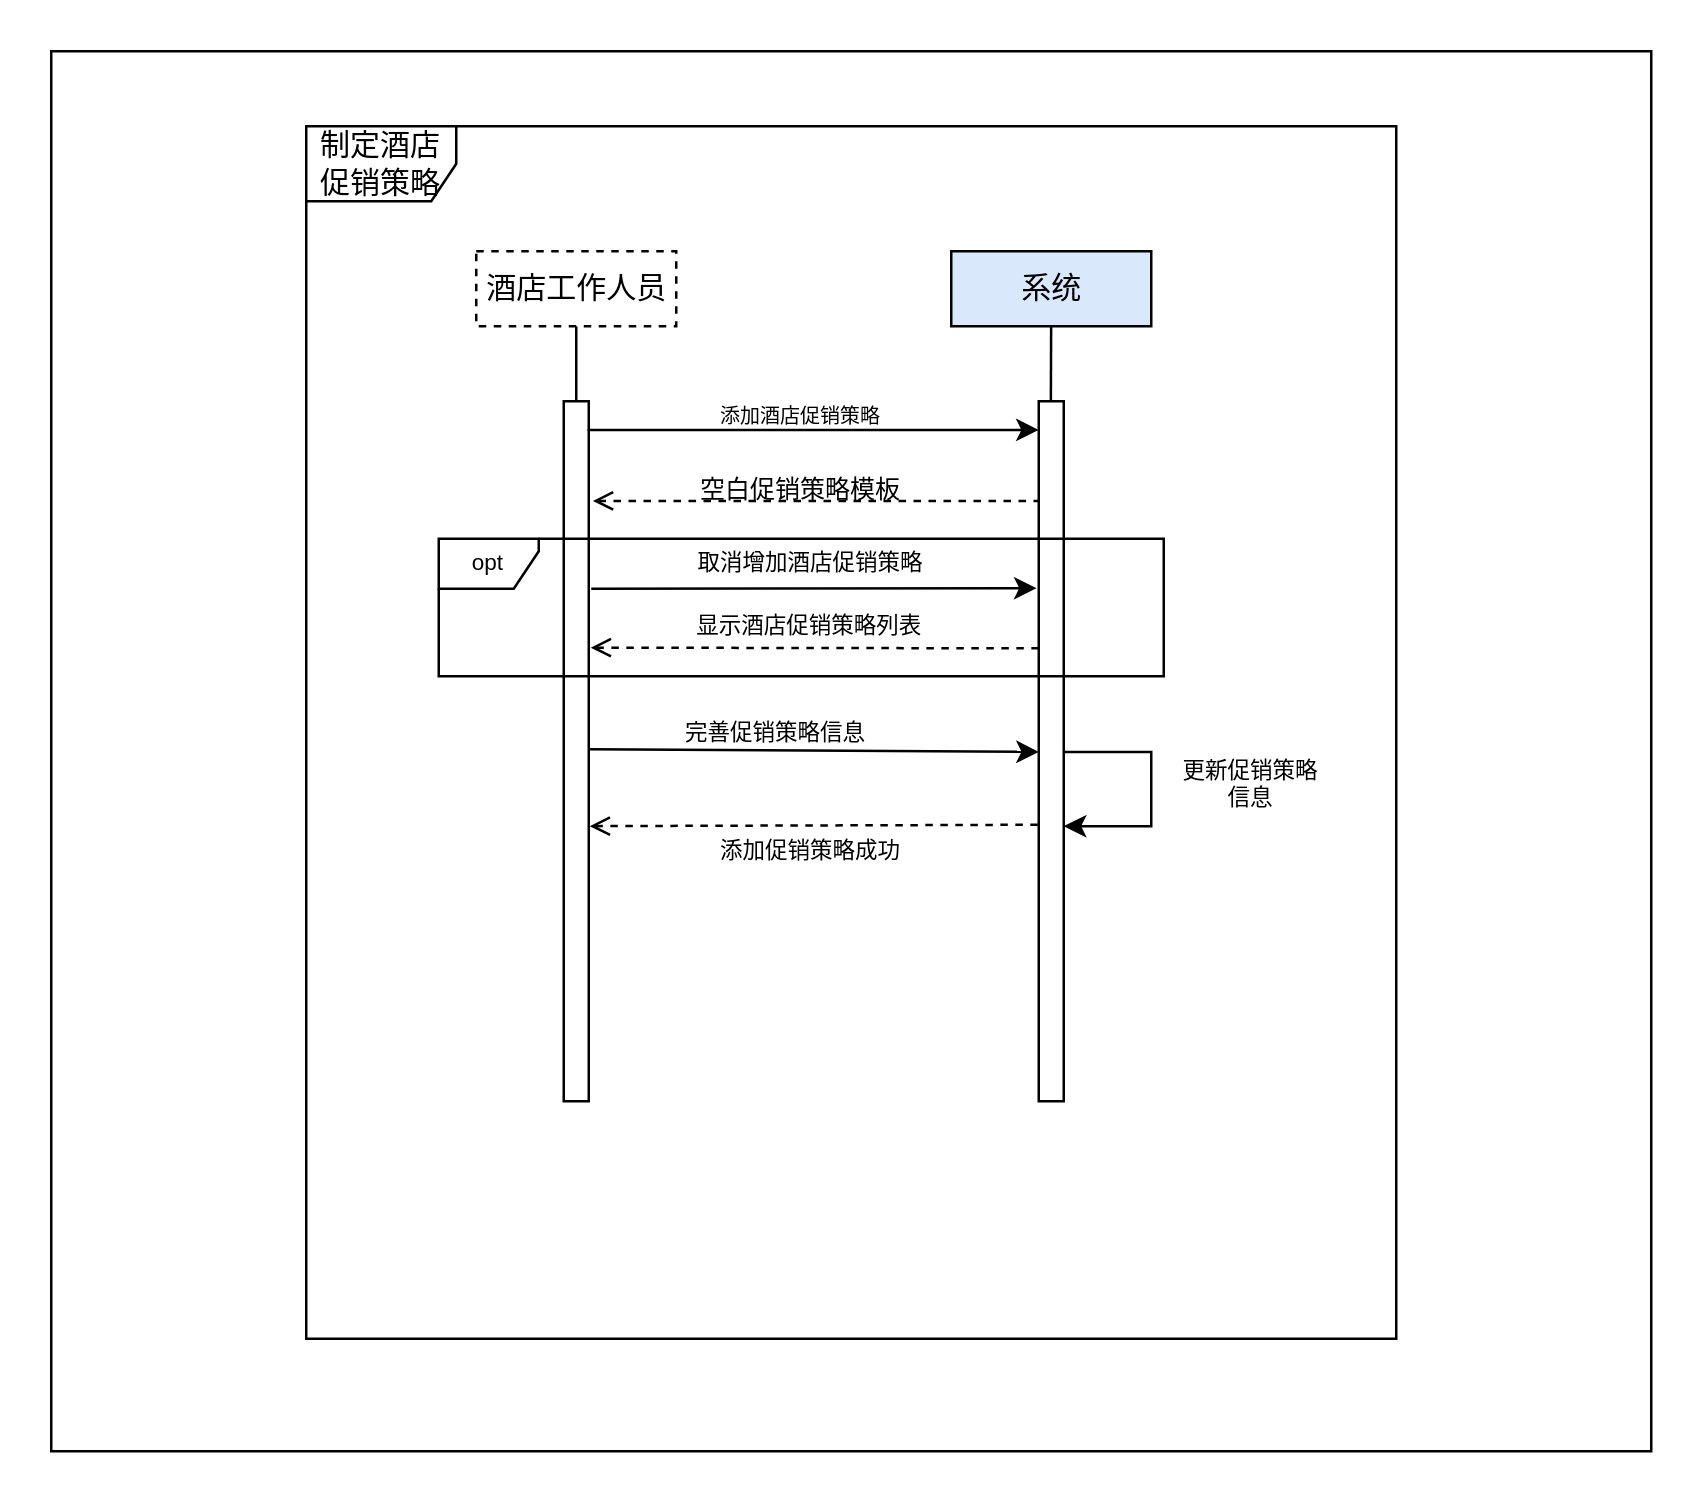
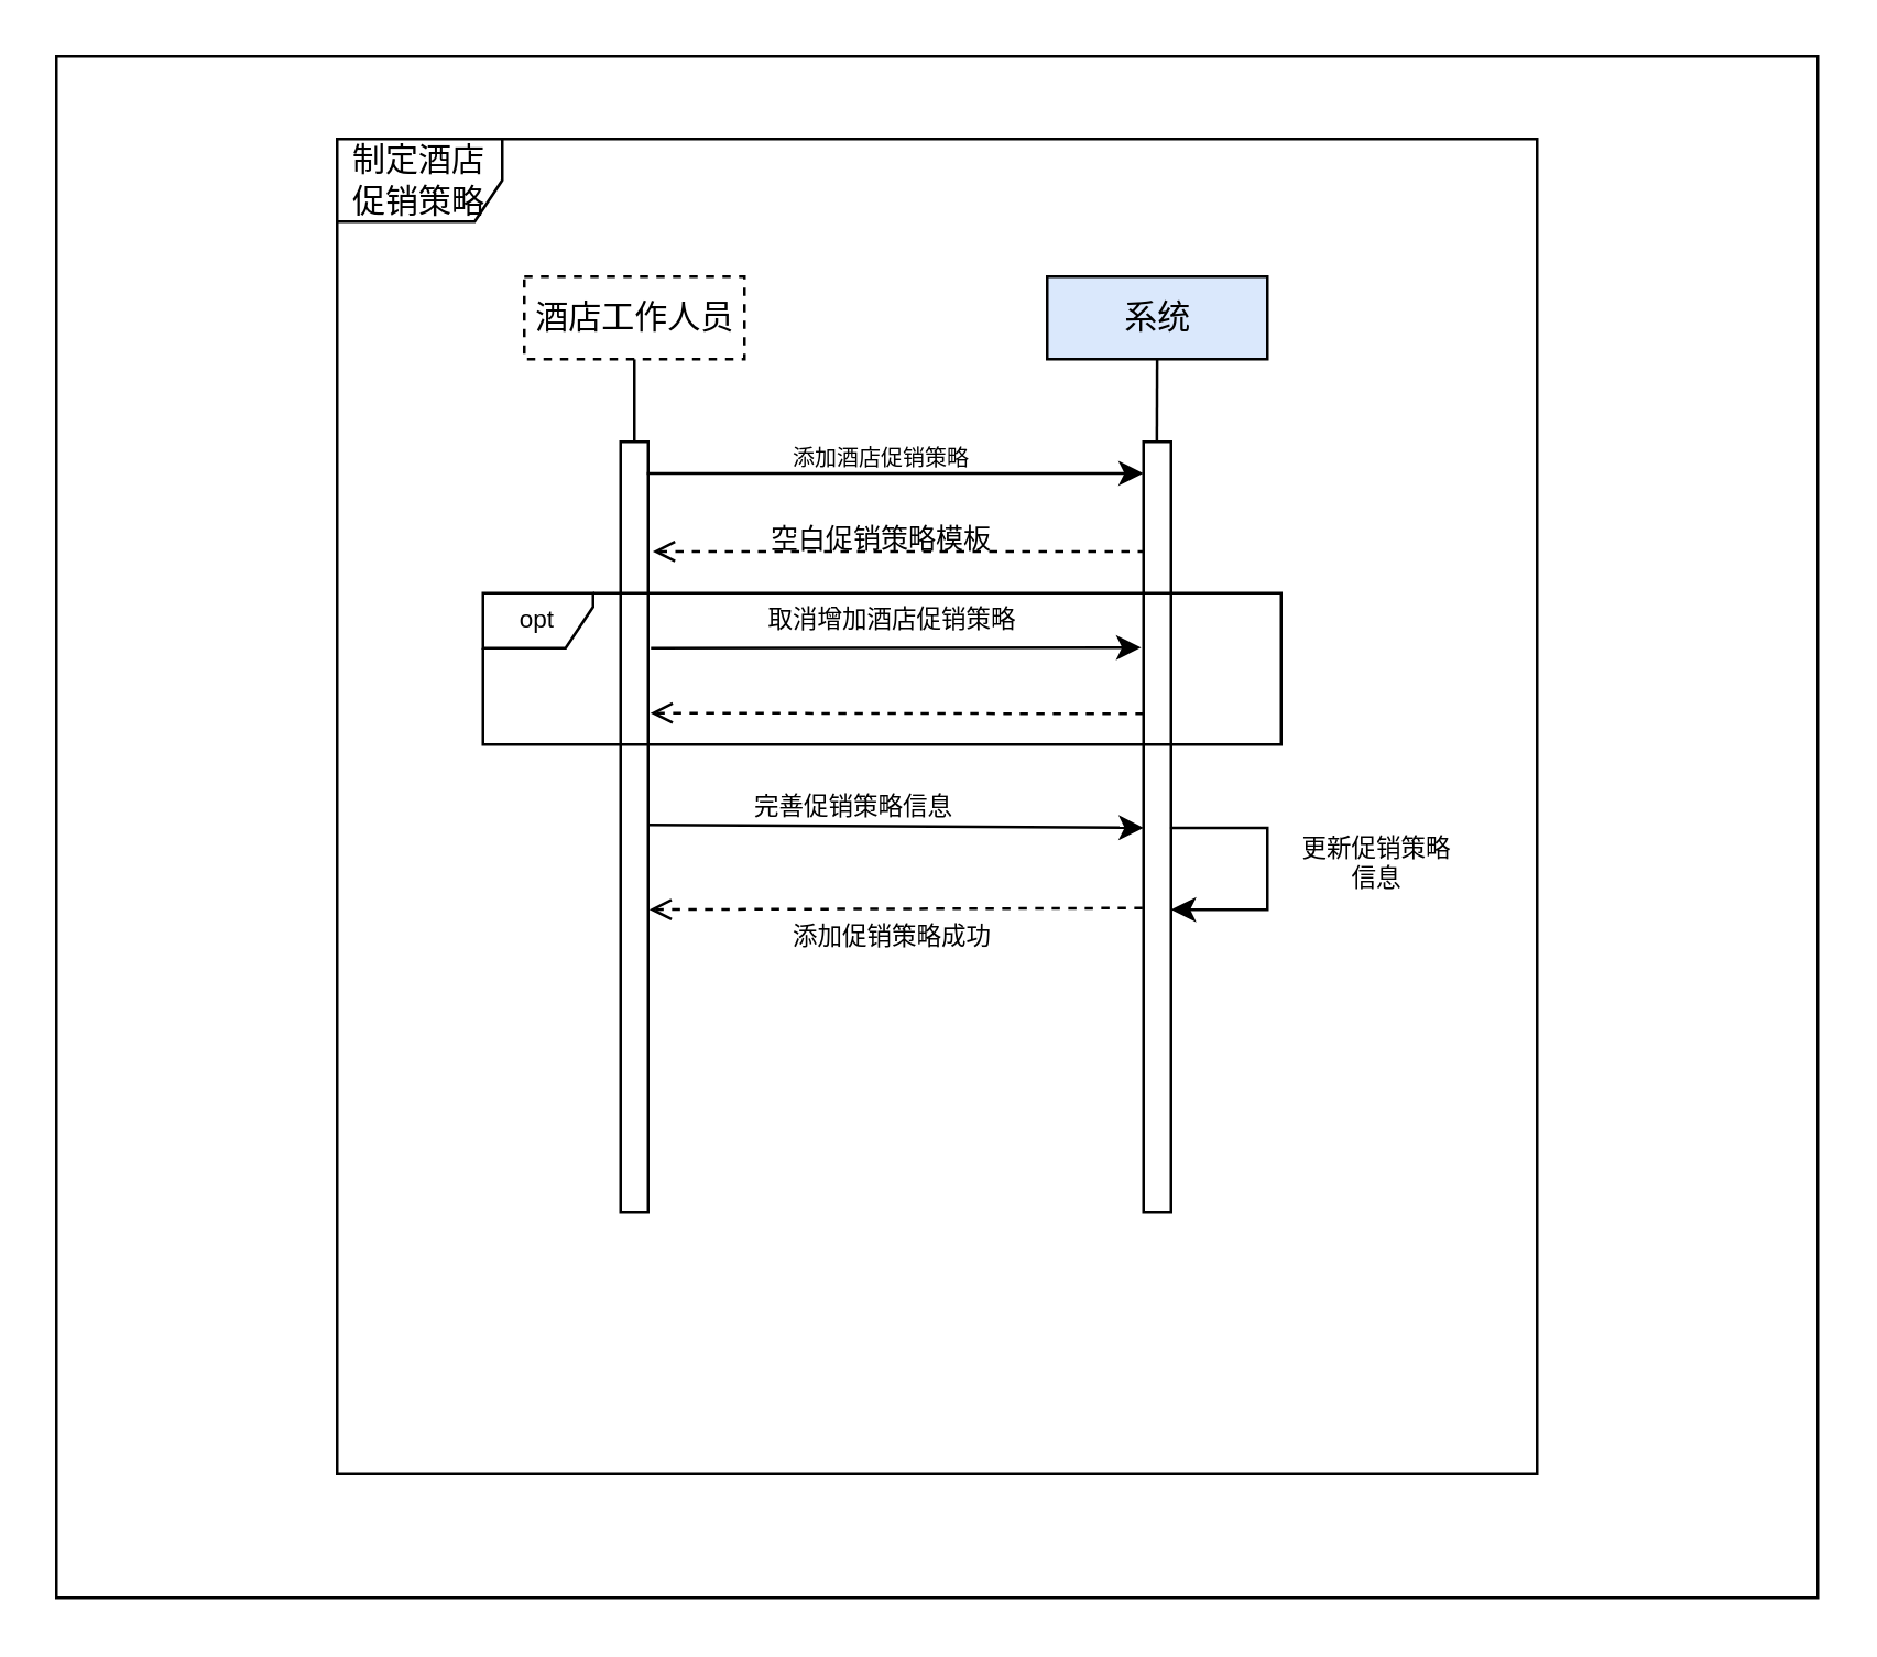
  <mxCell id="0" />
  <mxCell id="1" parent="0" />
  <mxCell id="2" value="" style="rounded=0;whiteSpace=wrap;html=1;" vertex="1" parent="1"><mxGeometry x="20" y="20" width="640" height="560" as="geometry" /></mxCell>
  <mxCell id="3" value="制定酒店促销策略" style="shape=umlFrame;whiteSpace=wrap;html=1;" vertex="1" parent="1"><mxGeometry x="122" y="50" width="436" height="485" as="geometry" /></mxCell>
  <mxCell id="4" value="" style="rounded=0;orthogonalLoop=1;jettySize=auto;html=1;endArrow=none;endFill=0;" edge="1" parent="1" source="5" target="8"><mxGeometry relative="1" as="geometry" /></mxCell>
  <mxCell id="5" value="酒店工作人员" style="html=1;dashed=1;" vertex="1" parent="1"><mxGeometry x="190" y="100" width="80" height="30" as="geometry" /></mxCell>
  <mxCell id="6" value="" style="edgeStyle=none;rounded=0;orthogonalLoop=1;jettySize=auto;html=1;endArrow=none;endFill=0;entryX=0.481;entryY=0.037;entryDx=0;entryDy=0;entryPerimeter=0;" edge="1" parent="1" source="7" target="9"><mxGeometry relative="1" as="geometry"><mxPoint x="422" y="161" as="targetPoint" /></mxGeometry></mxCell>
  <mxCell id="7" value="系统" style="html=1;fillColor=#dae8fc;" vertex="1" parent="1"><mxGeometry x="380" y="100" width="80" height="30" as="geometry" /></mxCell>
  <mxCell id="8" value="" style="html=1;points=[];perimeter=orthogonalPerimeter;" vertex="1" parent="1"><mxGeometry x="225" y="160" width="10" height="280" as="geometry" /></mxCell>
  <mxCell id="9" value="" style="html=1;points=[];perimeter=orthogonalPerimeter;" vertex="1" parent="1"><mxGeometry x="415" y="160" width="10" height="280" as="geometry" /></mxCell>
  <mxCell id="10" value="" style="endArrow=classic;html=1;exitX=0.955;exitY=0.041;exitDx=0;exitDy=0;exitPerimeter=0;" edge="1" parent="1" source="8" target="9"><mxGeometry width="50" height="50" relative="1" as="geometry"><mxPoint x="290" y="300" as="sourcePoint" /><mxPoint x="340" y="250" as="targetPoint" /></mxGeometry></mxCell>
  <mxCell id="11" value="" style="endArrow=none;dashed=1;html=1;exitX=0.263;exitY=0.309;exitDx=0;exitDy=0;exitPerimeter=0;startArrow=open;startFill=0;" edge="1" parent="1" source="3" target="9"><mxGeometry width="50" height="50" relative="1" as="geometry"><mxPoint x="290" y="300" as="sourcePoint" /><mxPoint x="340" y="250" as="targetPoint" /></mxGeometry></mxCell>
  <mxCell id="12" value="&lt;font style=&quot;font-size: 8px&quot;&gt;添加酒店促销策略&lt;/font&gt;" style="text;html=1;strokeColor=none;fillColor=none;align=center;verticalAlign=middle;whiteSpace=wrap;rounded=0;" vertex="1" parent="1"><mxGeometry x="265" y="160" width="110" height="10" as="geometry" /></mxCell>
  <mxCell id="13" value="&lt;font style=&quot;font-size: 10px&quot;&gt;空白促销策略模板&lt;/font&gt;" style="text;html=1;strokeColor=none;fillColor=none;align=center;verticalAlign=middle;whiteSpace=wrap;rounded=0;horizontal=1;fontSize=9;" vertex="1" parent="1"><mxGeometry x="265" y="190" width="110" height="10" as="geometry" /></mxCell>
  <mxCell id="14" value="opt" style="shape=umlFrame;whiteSpace=wrap;html=1;fontSize=9;width=40;height=20;" vertex="1" parent="1"><mxGeometry x="175" y="215" width="290" height="55" as="geometry" /></mxCell>
  <mxCell id="15" value="" style="endArrow=classic;html=1;entryX=-0.086;entryY=0.267;entryDx=0;entryDy=0;entryPerimeter=0;" edge="1" parent="1" target="9"><mxGeometry width="50" height="50" relative="1" as="geometry"><mxPoint x="236" y="235" as="sourcePoint" /><mxPoint x="410" y="250" as="targetPoint" /></mxGeometry></mxCell>
  <mxCell id="16" value="取消增加酒店促销策略" style="text;html=1;strokeColor=none;fillColor=none;align=center;verticalAlign=middle;whiteSpace=wrap;rounded=0;fontSize=9;" vertex="1" parent="1"><mxGeometry x="255" y="220" width="137.5" height="10" as="geometry" /></mxCell>
  <mxCell id="17" value="" style="endArrow=none;dashed=1;html=1;exitX=1.08;exitY=0.352;exitDx=0;exitDy=0;exitPerimeter=0;startArrow=open;startFill=0;entryX=-0.005;entryY=0.353;entryDx=0;entryDy=0;entryPerimeter=0;" edge="1" parent="1" source="8" target="9"><mxGeometry width="50" height="50" relative="1" as="geometry"><mxPoint x="246.668" y="209.865" as="sourcePoint" /><mxPoint x="425" y="209.865" as="targetPoint" /></mxGeometry></mxCell>
- <mxCell id="18" value="显示酒店促销策略列表" style="text;html=1;strokeColor=none;fillColor=none;align=center;verticalAlign=middle;whiteSpace=wrap;rounded=0;fontSize=9;" vertex="1" parent="1"><mxGeometry x="261.25" y="240" width="125" height="20" as="geometry" /></mxCell>
  <mxCell id="19" value="" style="endArrow=classic;html=1;fontSize=9;exitX=0.994;exitY=0.497;exitDx=0;exitDy=0;exitPerimeter=0;entryX=0.006;entryY=0.501;entryDx=0;entryDy=0;entryPerimeter=0;" edge="1" parent="1" source="8" target="9"><mxGeometry width="50" height="50" relative="1" as="geometry"><mxPoint x="300" y="290" as="sourcePoint" /><mxPoint x="350" y="240" as="targetPoint" /></mxGeometry></mxCell>
  <mxCell id="20" value="完善促销策略信息" style="text;html=1;strokeColor=none;fillColor=none;align=center;verticalAlign=middle;whiteSpace=wrap;rounded=0;fontSize=9;" vertex="1" parent="1"><mxGeometry x="250" y="282.5" width="120" height="20" as="geometry" /></mxCell>
  <mxCell id="21" value="" style="endArrow=none;dashed=1;html=1;fontSize=9;exitX=1.04;exitY=0.607;exitDx=0;exitDy=0;exitPerimeter=0;entryX=0.051;entryY=0.605;entryDx=0;entryDy=0;entryPerimeter=0;startArrow=open;startFill=0;" edge="1" parent="1" source="8" target="9"><mxGeometry width="50" height="50" relative="1" as="geometry"><mxPoint x="300" y="290" as="sourcePoint" /><mxPoint x="350" y="240" as="targetPoint" /></mxGeometry></mxCell>
  <mxCell id="22" value="添加促销策略成功" style="text;html=1;strokeColor=none;fillColor=none;align=center;verticalAlign=middle;whiteSpace=wrap;rounded=0;fontSize=9;" vertex="1" parent="1"><mxGeometry x="274" y="330" width="100" height="20" as="geometry" /></mxCell>
  <mxCell id="23" value="" style="endArrow=classic;html=1;fontSize=9;edgeStyle=orthogonalEdgeStyle;exitX=0.966;exitY=0.501;exitDx=0;exitDy=0;exitPerimeter=0;entryX=1;entryY=0.607;entryDx=0;entryDy=0;entryPerimeter=0;rounded=0;" edge="1" parent="1" source="9" target="9"><mxGeometry width="50" height="50" relative="1" as="geometry"><mxPoint x="300" y="290" as="sourcePoint" /><mxPoint x="350" y="240" as="targetPoint" /><Array as="points"><mxPoint x="460" y="300" /><mxPoint x="460" y="330" /></Array></mxGeometry></mxCell>
  <mxCell id="24" value="更新促销策略信息" style="text;html=1;strokeColor=none;fillColor=none;align=center;verticalAlign=middle;whiteSpace=wrap;rounded=0;fontSize=9;" vertex="1" parent="1"><mxGeometry x="470" y="302.5" width="60" height="20" as="geometry" /></mxCell>
